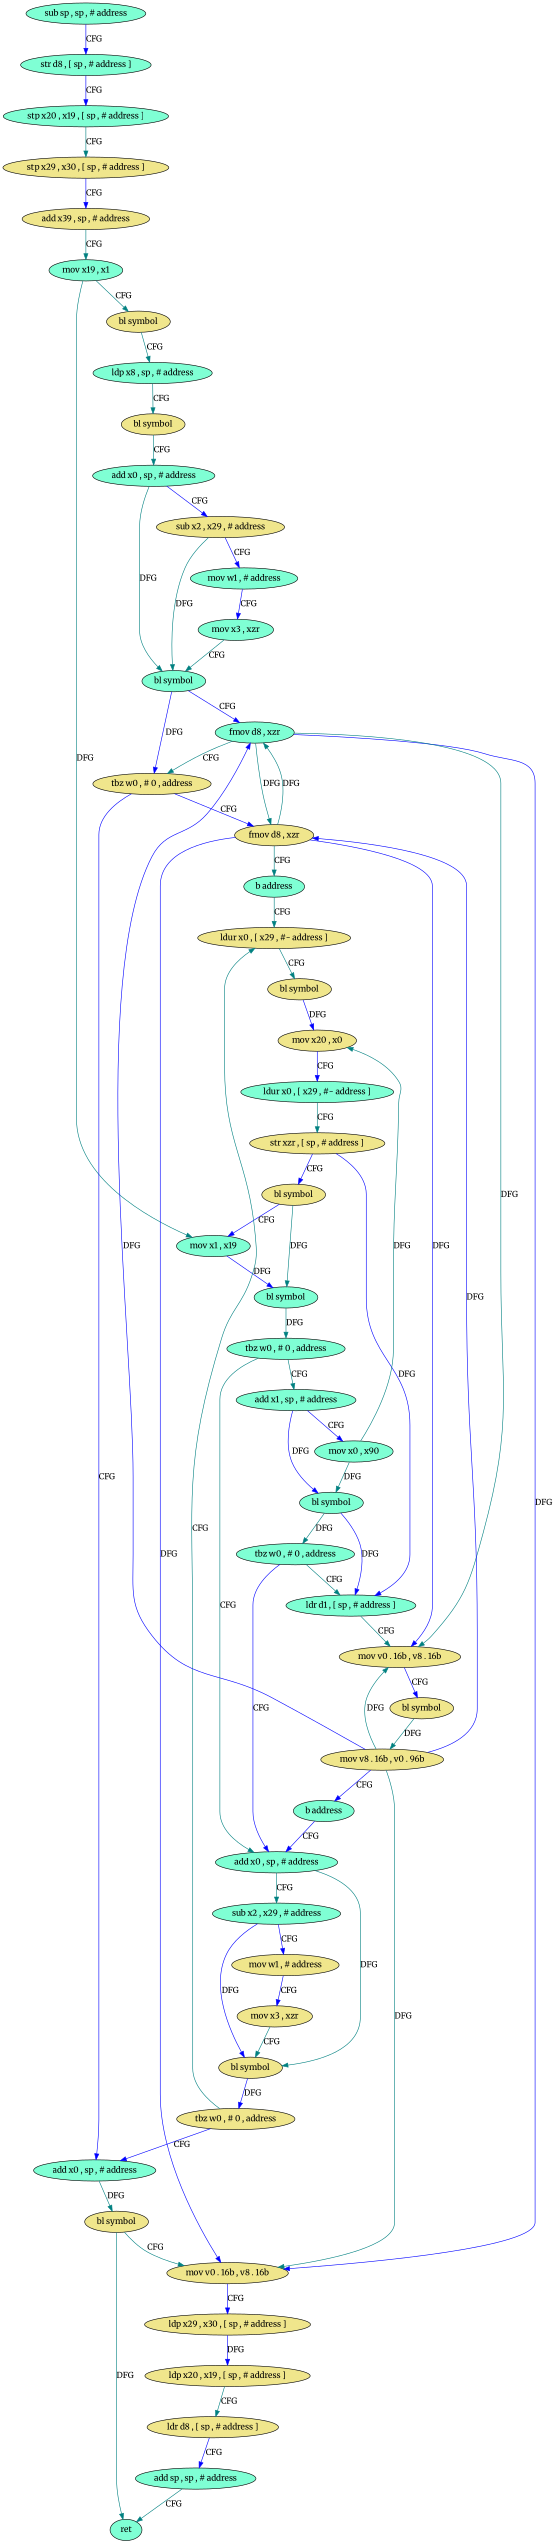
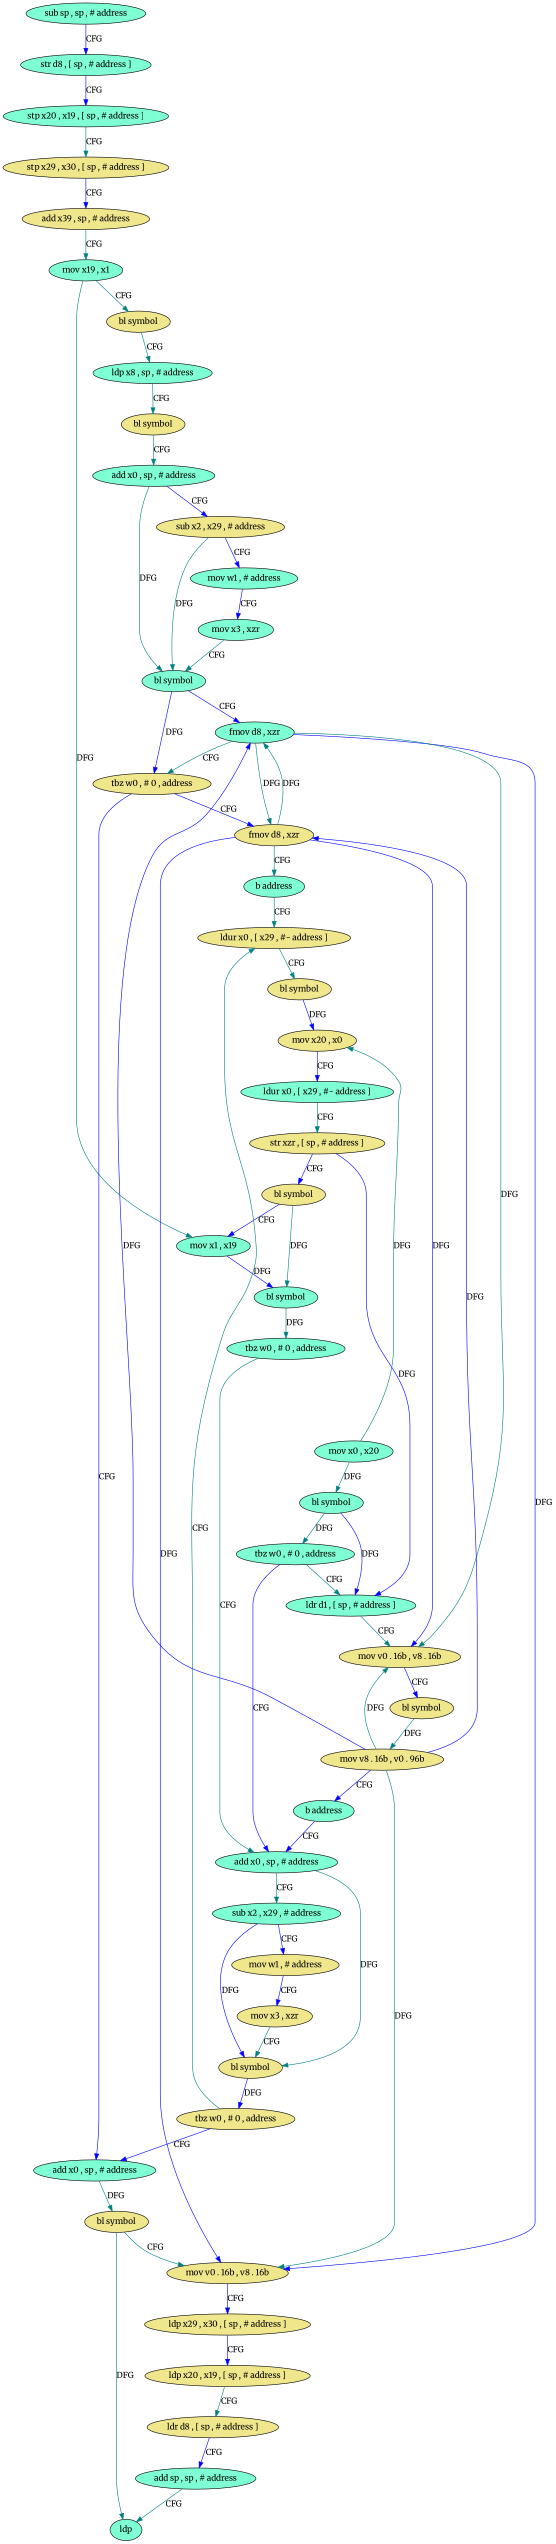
  digraph {
    fontname=Merriweather
    node [fillcolor=aquamarine fontname=Merriweather style=filled]
    edge [color=teal fontname=Merriweather]
    n1 [label="sub sp , sp , # address"]
    n2 [label="str d8 , [ sp , # address ]"]
    n3 [label="stp x20 , x19 , [ sp , # address ]"]
    n4 [fillcolor=khaki label="stp x29 , x30 , [ sp , # address ]"]
    n5 [fillcolor=khaki label="add x39 , sp , # address"]
    n6 [label="mov x19 , x1"]
    n7 [fillcolor=khaki label="bl symbol"]
    n8 [label="mov x1 , x19"]
    n9 [label="ldp x8 , sp , # address"]
    n10 [label="bl symbol"]
    n11 [fillcolor=khaki label="bl symbol"]
    n12 [label="add x0 , sp , # address"]
    n13 [fillcolor=khaki label="sub x2 , x29 , # address"]
    n14 [label="bl symbol"]
    n15 [label="mov w1 , # address"]
    n16 [label="fmov d8 , xzr"]
    n17 [fillcolor=khaki label="tbz w0 , # 0 , address"]
    n18 [label="mov x3 , xzr"]
    n19 [fillcolor=khaki label="fmov d8 , xzr"]
    n20 [fillcolor=khaki label="mov v0 . 16b , v8 . 16b"]
    n21 [fillcolor=khaki label="mov v0 . 16b , v8 . 16b"]
    n22 [label="add x0 , sp , # address"]
    n23 [label="b address"]
    n24 [fillcolor=khaki label="ldp x29 , x30 , [ sp , # address ]"]
    n25 [fillcolor=khaki label="bl symbol"]
    n26 [fillcolor=khaki label="bl symbol"]
-   n27 [label=ret]
+   n27 [label=ldp]
    n28 [fillcolor=khaki label="ldur x0 , [ x29 , #- address ]"]
    n29 [fillcolor=khaki label="ldp x20 , x19 , [ sp , # address ]"]
    n30 [fillcolor=khaki label="ldr d8 , [ sp , # address ]"]
    n31 [label="add sp , sp , # address"]
    n32 [fillcolor=khaki label="bl symbol"]
    n33 [fillcolor=khaki label="mov x20 , x0"]
    n34 [label="ldur x0 , [ x29 , #- address ]"]
    n35 [fillcolor=khaki label="str xzr , [ sp , # address ]"]
-   n36 [label="mov x0 , x90"]
+   n36 [label="mov x0 , x20"]
    n37 [label="bl symbol"]
    n38 [fillcolor=khaki label="bl symbol"]
    n39 [label="ldr d1 , [ sp , # address ]"]
-   n40 [label="add x1 , sp , # address"]
    n41 [label="tbz w0 , # 0 , address"]
    n42 [label="add x0 , sp , # address"]
    n43 [label="sub x2 , x29 , # address"]
    n44 [fillcolor=khaki label="bl symbol"]
    n45 [fillcolor=khaki label="mov w1 , # address"]
    n46 [fillcolor=khaki label="tbz w0 , # 0 , address"]
    n47 [label="tbz w0 , # 0 , address"]
    n48 [fillcolor=khaki label="mov x3 , xzr"]
    n49 [fillcolor=khaki label="mov v8 . 16b , v0 . 96b"]
    n50 [label="b address"]
    n1 -> n2 [color=blue label=CFG]
    n2 -> n3 [color=blue label=CFG]
    n3 -> n4 [label=CFG]
    n4 -> n5 [color=blue label=CFG]
    n5 -> n6 [label=CFG]
    n6 -> n7 [label=CFG]
    n6 -> n8 [label=DFG]
    n7 -> n9 [label=CFG]
    n8 -> n10 [color=blue label=DFG]
    n9 -> n11 [label=CFG]
    n10 -> n41 [label=DFG]
    n11 -> n12 [label=CFG]
    n12 -> n13 [color=blue label=CFG]
    n12 -> n14 [label=DFG]
    n13 -> n14 [label=DFG]
    n13 -> n15 [color=blue label=CFG]
    n14 -> n16 [color=blue label=CFG]
    n14 -> n17 [color=blue label=DFG]
    n15 -> n18 [color=blue label=CFG]
    n16 -> n17 [label=CFG]
    n16 -> n19 [label=DFG]
    n16 -> n20 [color=blue label=DFG]
    n16 -> n21 [label=DFG]
    n17 -> n19 [color=blue label=CFG]
    n17 -> n22 [color=blue label=CFG]
    n18 -> n14 [label=CFG]
    n19 -> n16 [label=DFG]
    n19 -> n20 [color=blue label=DFG]
    n19 -> n21 [color=blue label=DFG]
    n19 -> n23 [label=CFG]
    n20 -> n24 [color=blue label=CFG]
    n21 -> n25 [color=blue label=CFG]
    n22 -> n26 [label=DFG]
    n23 -> n28 [label=CFG]
-   n24 -> n29 [color=blue label=DFG]
+   n24 -> n29 [color=blue label=CFG]
    n25 -> n49 [label=DFG]
    n26 -> n20 [label=CFG]
    n26 -> n27 [label=DFG]
    n28 -> n32 [label=CFG]
    n29 -> n30 [label=CFG]
    n30 -> n31 [color=blue label=CFG]
    n31 -> n27 [label=CFG]
    n32 -> n33 [color=blue label=DFG]
    n33 -> n34 [color=blue label=CFG]
    n34 -> n35 [label=CFG]
    n35 -> n38 [color=blue label=CFG]
    n35 -> n39 [color=blue label=DFG]
    n36 -> n33 [label=DFG]
    n36 -> n37 [label=DFG]
    n37 -> n39 [color=blue label=DFG]
    n37 -> n47 [label=DFG]
    n38 -> n8 [color=blue label=CFG]
    n38 -> n10 [label=DFG]
    n39 -> n21 [label=CFG]
-   n40 -> n36 [color=blue label=CFG]
-   n40 -> n37 [color=blue label=DFG]
-   n41 -> n40 [label=CFG]
    n41 -> n42 [label=CFG]
    n42 -> n43 [label=CFG]
    n42 -> n44 [label=DFG]
    n43 -> n44 [color=blue label=DFG]
    n43 -> n45 [color=blue label=CFG]
    n44 -> n46 [color=blue label=DFG]
    n45 -> n48 [color=blue label=CFG]
    n46 -> n22 [color=blue label=CFG]
    n46 -> n28 [label=CFG]
    n47 -> n39 [label=CFG]
    n47 -> n42 [color=blue label=CFG]
    n48 -> n44 [label=CFG]
    n49 -> n16 [color=blue label=DFG]
    n49 -> n19 [color=blue label=DFG]
    n49 -> n20 [label=DFG]
    n49 -> n21 [label=DFG]
    n49 -> n50 [color=blue label=CFG]
    n50 -> n42 [color=blue label=CFG]
  }
